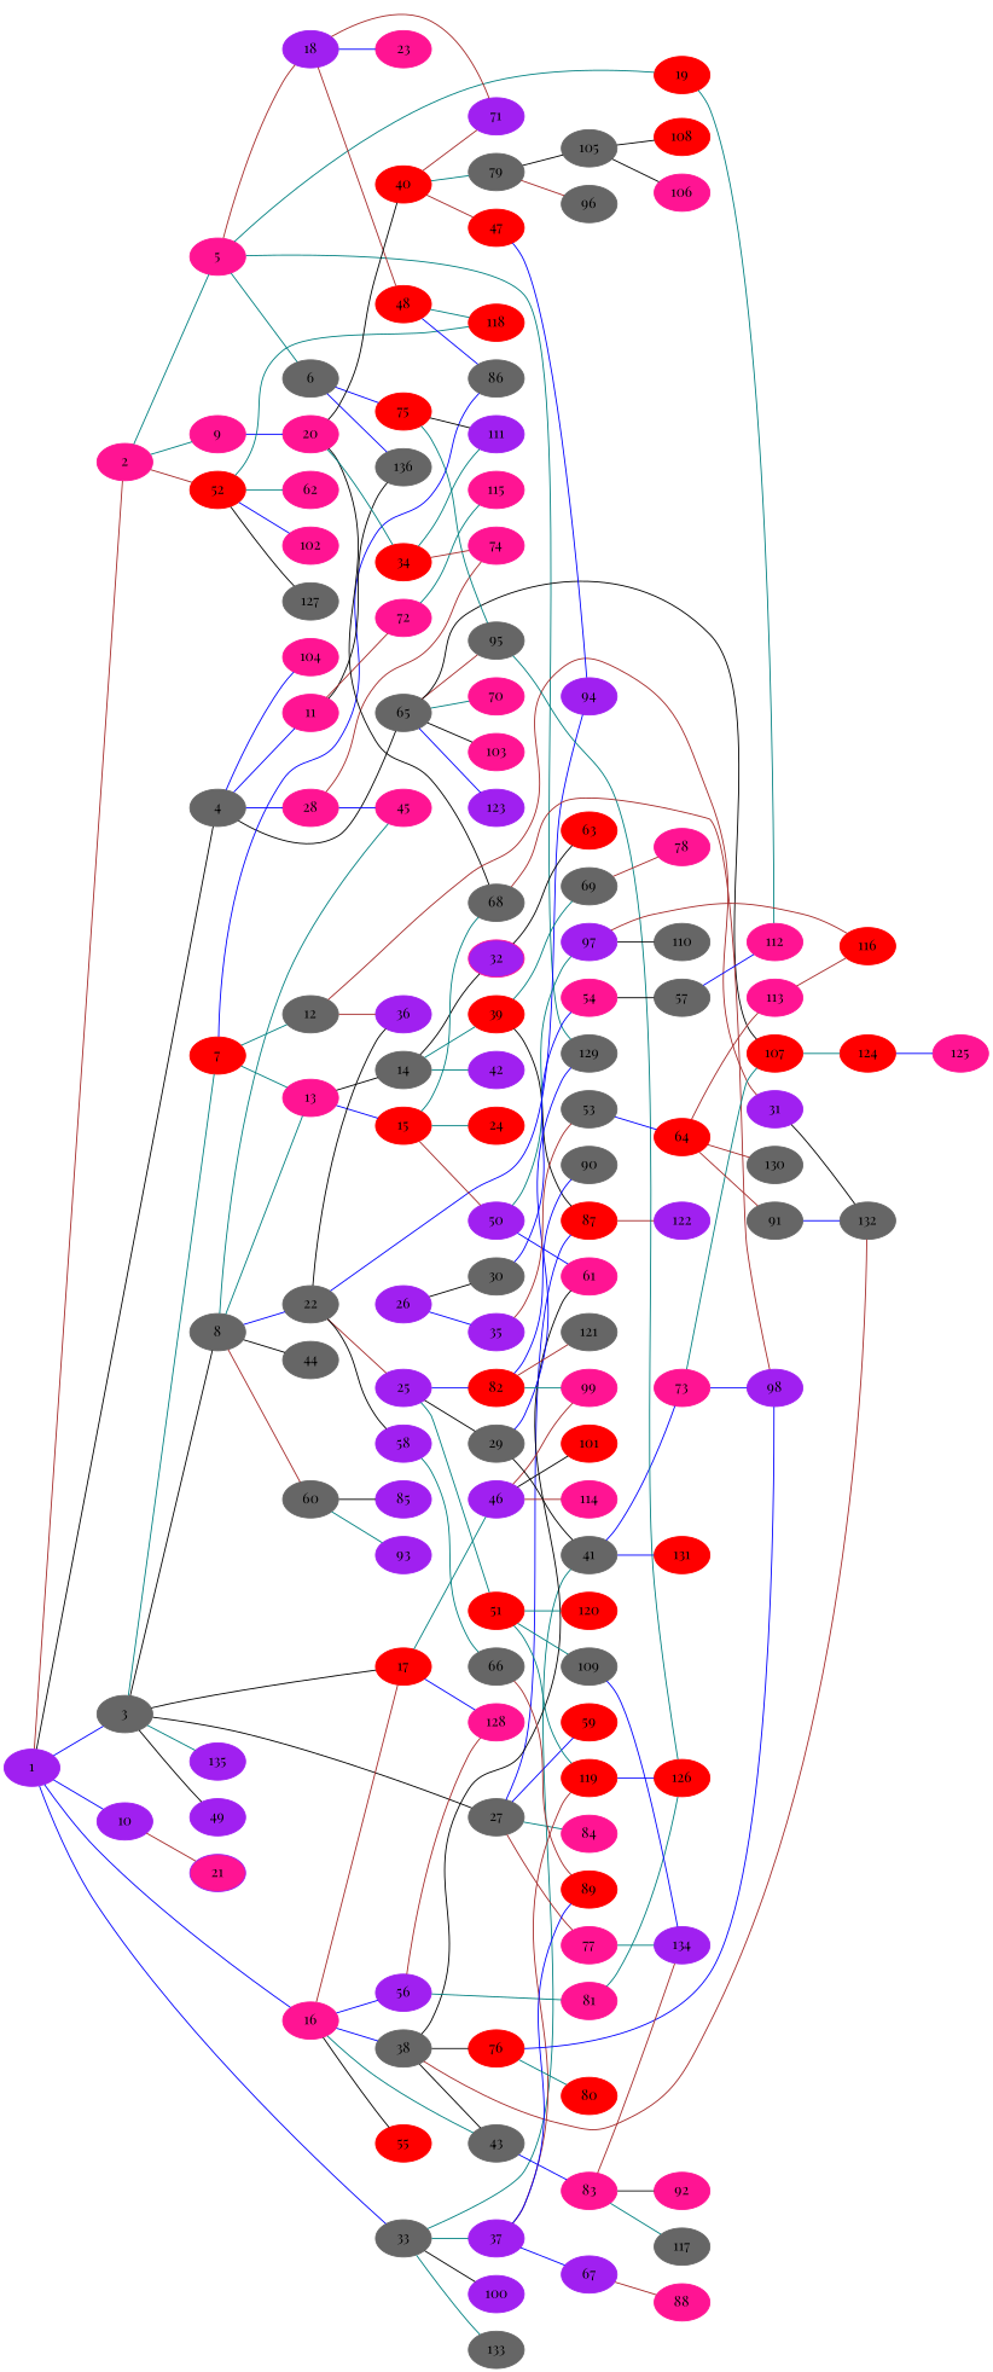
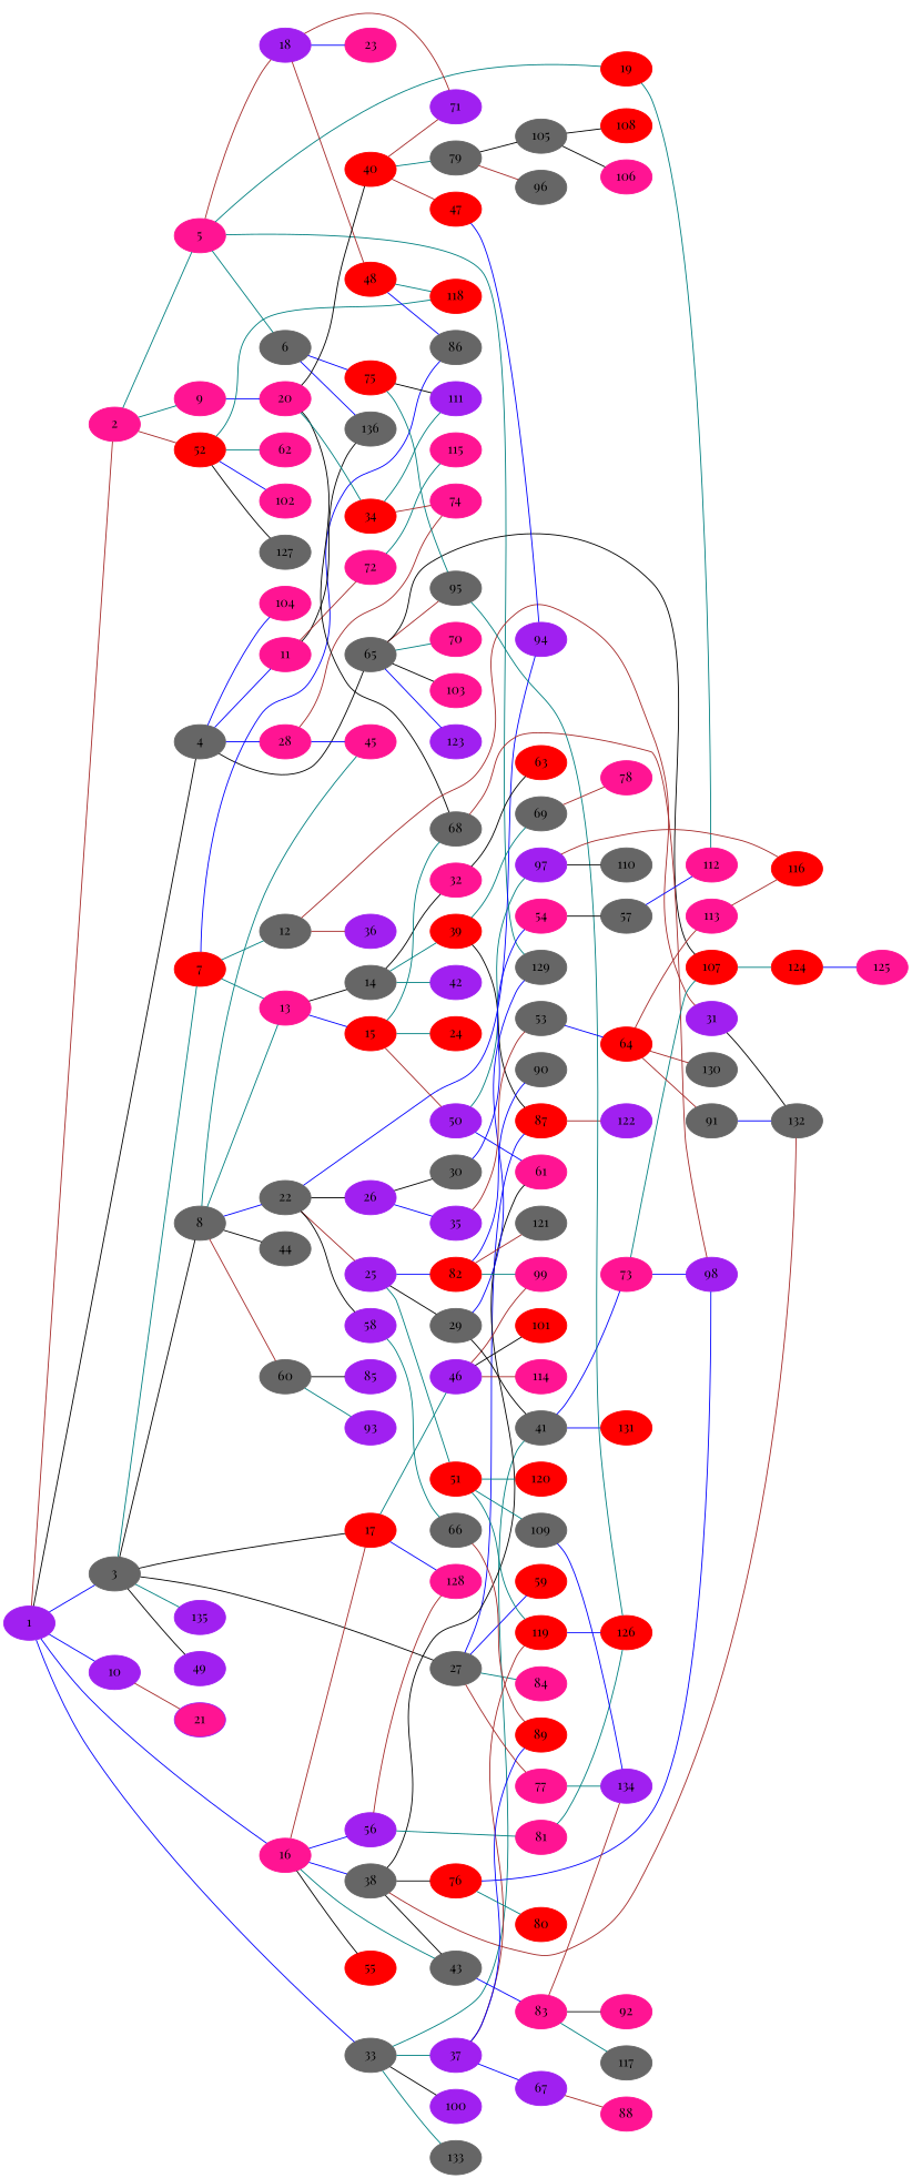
  graph {
    fontname="Playfair Display"
    rankdir=LR
    node [color=gray40 fontname="Playfair Display" style=filled]
    edge [color=teal fontname="Playfair Display"]
    1 [color=purple]
    2 [color=deeppink]
    3
    4
    10 [color=purple]
    16 [color=deeppink]
    33
    5 [color=deeppink]
    9 [color=deeppink]
    52 [color=red]
    7 [color=red]
    8
    17 [color=red]
    27
    49 [color=purple]
    135 [color=purple]
    11 [color=deeppink]
    28 [color=deeppink]
    65
    104 [color=deeppink]
    21 [color=purple fillcolor=deeppink]
    38
    43
    55 [color=red]
    56 [color=purple]
    41
    37 [color=purple]
    100 [color=purple]
    133
    6
    18 [color=purple]
    19 [color=red]
    129
    20 [color=deeppink]
    118 [color=red]
    62 [color=deeppink]
    102 [color=deeppink]
    127
    12
    13 [color=deeppink]
    86
    22
    44
    45 [color=deeppink]
    60
    46 [color=purple]
    128 [color=deeppink]
    59 [color=red]
    77 [color=deeppink]
    84 [color=deeppink]
    87 [color=red]
    136
    72 [color=deeppink]
    74 [color=deeppink]
    70 [color=deeppink]
    95
    103 [color=deeppink]
    107 [color=red]
    123 [color=purple]
    75 [color=red]
    23 [color=deeppink]
    48 [color=red]
    71 [color=purple]
    112 [color=deeppink]
    111 [color=purple]
    31 [color=purple]
    36 [color=purple]
    14
    15 [color=red]
    25 [color=purple]
    26 [color=purple]
    58 [color=purple]
    94 [color=purple]
    85 [color=purple]
    93 [color=purple]
    68
    34 [color=red]
    40 [color=red]
    115 [color=deeppink]
    132
-   32 [color=deeppink fillcolor=purple]
+   32 [color=deeppink]
    39 [color=red]
    42 [color=purple]
    24 [color=red]
    50 [color=purple]
    63 [color=red]
    69
    61 [color=deeppink]
    97 [color=purple]
    98 [color=purple]
    76 [color=red]
    83 [color=deeppink]
    81 [color=deeppink]
    99 [color=deeppink]
    101 [color=red]
    114 [color=deeppink]
    47 [color=red]
    79
    29
    51 [color=red]
    82 [color=red]
    30
    35 [color=purple]
    66
    119 [color=red]
    109
    120 [color=red]
    90
    121
    54 [color=deeppink]
    53
    134 [color=purple]
    122 [color=purple]
    73 [color=deeppink]
    131 [color=red]
    57
    67 [color=purple]
    89 [color=red]
    64 [color=red]
    88 [color=deeppink]
    126 [color=red]
    80 [color=red]
    78 [color=deeppink]
    96
    105
    92 [color=deeppink]
    117
    110
    116 [color=red]
    91
    113 [color=deeppink]
    130
    124 [color=red]
    106 [color=deeppink]
    108 [color=red]
    125 [color=deeppink]
    1 -- 2 [color=brown]
    1 -- 3 [color=blue]
    1 -- 4 [color=black]
    1 -- 10 [color=blue]
    1 -- 16 [color=blue]
    1 -- 33 [color=blue]
    2 -- 5
    2 -- 9
    2 -- 52 [color=brown]
    3 -- 7
    3 -- 8 [color=black]
    3 -- 17 [color=black]
    3 -- 27 [color=black]
    3 -- 49 [color=black]
    3 -- 135
    4 -- 11 [color=blue]
    4 -- 28 [color=blue]
    4 -- 65 [color=black]
    4 -- 104 [color=blue]
    10 -- 21 [color=brown]
    16 -- 17 [color=brown]
    16 -- 38 [color=blue]
    16 -- 43
    16 -- 55 [color=black]
    16 -- 56 [color=blue]
    33 -- 41
    33 -- 37
    33 -- 100 [color=black]
    33 -- 133
    5 -- 6
    5 -- 18 [color=brown]
    5 -- 19
    5 -- 129
    9 -- 20 [color=blue]
    52 -- 118
    52 -- 62
    52 -- 102 [color=blue]
    52 -- 127 [color=black]
    7 -- 12
    7 -- 13
    7 -- 86 [color=blue]
    8 -- 13
    8 -- 22 [color=blue]
    8 -- 44 [color=black]
    8 -- 45
    8 -- 60 [color=brown]
    17 -- 46
    17 -- 128 [color=blue]
    27 -- 59 [color=blue]
    27 -- 77 [color=brown]
    27 -- 84
    27 -- 87 [color=blue]
    11 -- 136 [color=black]
    11 -- 72 [color=brown]
    28 -- 45 [color=blue]
    28 -- 74 [color=brown]
    65 -- 70
    65 -- 95 [color=brown]
    65 -- 103 [color=black]
    65 -- 107 [color=black]
    65 -- 123 [color=blue]
    38 -- 43 [color=black]
    38 -- 132 [color=brown]
    38 -- 61 [color=black]
    38 -- 76 [color=black]
    43 -- 83 [color=blue]
    56 -- 128 [color=brown]
    56 -- 81
    41 -- 73 [color=blue]
    41 -- 131 [color=blue]
    37 -- 119 [color=brown]
    37 -- 67 [color=blue]
    37 -- 89 [color=blue]
    6 -- 136 [color=blue]
    6 -- 75 [color=blue]
    18 -- 23 [color=blue]
    18 -- 48 [color=brown]
    18 -- 71 [color=brown]
    19 -- 112
    20 -- 68 [color=black]
    20 -- 34
    20 -- 40 [color=black]
    12 -- 31 [color=brown]
    12 -- 36 [color=brown]
    13 -- 14 [color=black]
    13 -- 15 [color=blue]
    22 -- 25 [color=brown]
-   22 -- 36 [color=black]
+   22 -- 26 [color=black]
    22 -- 58 [color=black]
    22 -- 94 [color=blue]
    60 -- 85 [color=black]
    60 -- 93
    46 -- 99 [color=brown]
    46 -- 101 [color=black]
    46 -- 114 [color=brown]
    77 -- 134
    87 -- 122 [color=brown]
    72 -- 115
    95 -- 126
    107 -- 124
    75 -- 95
    75 -- 111 [color=black]
    48 -- 118
    48 -- 86 [color=blue]
    31 -- 132 [color=black]
    14 -- 32 [color=black]
    14 -- 39
    14 -- 42
    15 -- 68
    15 -- 24
    15 -- 50 [color=brown]
    25 -- 29 [color=black]
    25 -- 51
    25 -- 82 [color=blue]
    26 -- 30 [color=black]
    26 -- 35 [color=blue]
    58 -- 66
    68 -- 98 [color=brown]
    34 -- 74 [color=brown]
    34 -- 111
    40 -- 71 [color=brown]
    40 -- 47 [color=brown]
    40 -- 79
    32 -- 63 [color=black]
    39 -- 87 [color=black]
    39 -- 69
    50 -- 61 [color=blue]
    50 -- 97
    69 -- 78 [color=brown]
    97 -- 110 [color=black]
    97 -- 116 [color=brown]
    76 -- 98 [color=blue]
    76 -- 80
    83 -- 134 [color=brown]
    83 -- 92 [color=black]
    83 -- 117
    81 -- 126
    47 -- 94 [color=blue]
    79 -- 96 [color=brown]
    79 -- 105 [color=black]
    29 -- 41 [color=black]
    29 -- 129 [color=blue]
    51 -- 119
    51 -- 109
    51 -- 120
    82 -- 99
    82 -- 90 [color=blue]
    82 -- 121 [color=brown]
    30 -- 54 [color=blue]
    35 -- 53 [color=brown]
    66 -- 89 [color=brown]
    119 -- 126 [color=blue]
    109 -- 134 [color=blue]
    54 -- 57 [color=black]
    53 -- 64 [color=blue]
    73 -- 107
    73 -- 98 [color=blue]
    57 -- 112 [color=blue]
    67 -- 88 [color=brown]
    64 -- 91 [color=brown]
    64 -- 113 [color=brown]
    64 -- 130 [color=brown]
    105 -- 106 [color=black]
    105 -- 108 [color=black]
    91 -- 132 [color=blue]
    113 -- 116 [color=brown]
    124 -- 125 [color=blue]
  }
